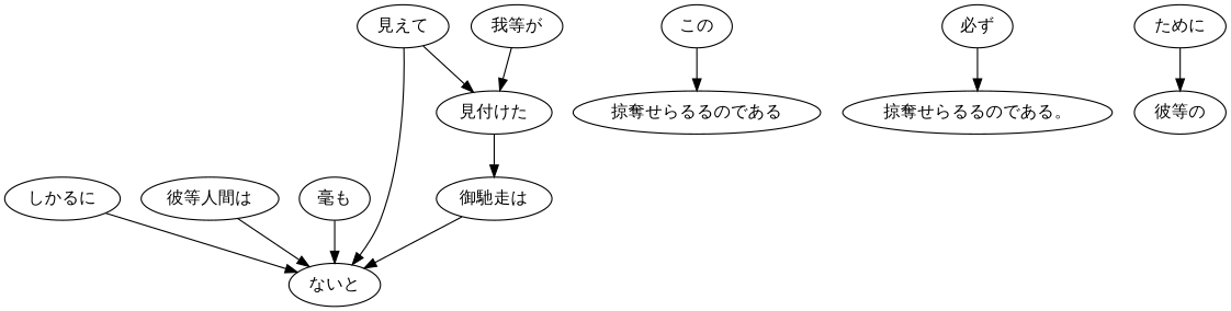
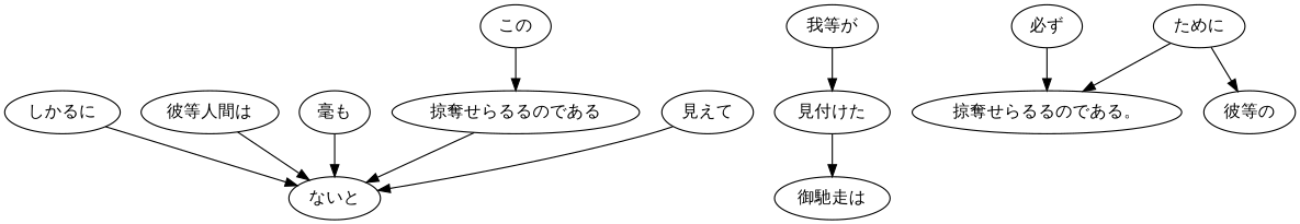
  digraph {
    fontname="Patrick Hand"
    node [fontname="Patrick Hand"]
    edge [fontname="Patrick Hand"]
    n1 [label="しかるに"]
    n2 [label="ないと"]
    n3 [label="彼等人間は"]
    n4 [label="毫も"]
    n5 [label="この"]
    n6 [label="掠奪せらるるのである"]
    n7 [label="見えて"]
    n8 [label="見付けた"]
    n9 [label="御馳走は"]
    n10 [label="我等が"]
    n11 [label="掠奪せらるるのである。"]
    n12 [label="必ず"]
    n13 [label="彼等の"]
    n14 [label="ために"]
    n1 -> n2
    n3 -> n2
    n4 -> n2
    n5 -> n6
-   n9 -> n2
+   n6 -> n2
    n7 -> n2
-   n7 -> n8
    n8 -> n9
    n10 -> n8
    n12 -> n11
+   n14 -> n11
    n14 -> n13
  }
